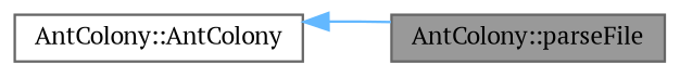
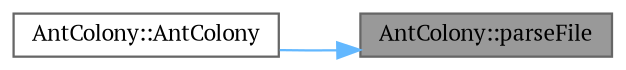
  digraph {
    rankdir=RL
    fontname="PT Serif"
    node [fontname="PT Serif" fontsize=10 shape=box style=filled]
    n1 [color=gray40 fillcolor=grey60 fontcolor=black height=0.2 label="AntColony::parseFile" width=0.4]
    n2 [color=grey40 fillcolor=white height=0.2 label="AntColony::AntColony" width=0.4]
-   n2 -> n1 [color=steelblue1 dir=back fontname="PT Serif" fontsize=10 labelfontname=Helvetica labelfontsize=10 style=solid]
+   n1 -> n2 [color=steelblue1 dir=back fontname="PT Serif" fontsize=10 labelfontname=Helvetica labelfontsize=10 style=solid]
  }
